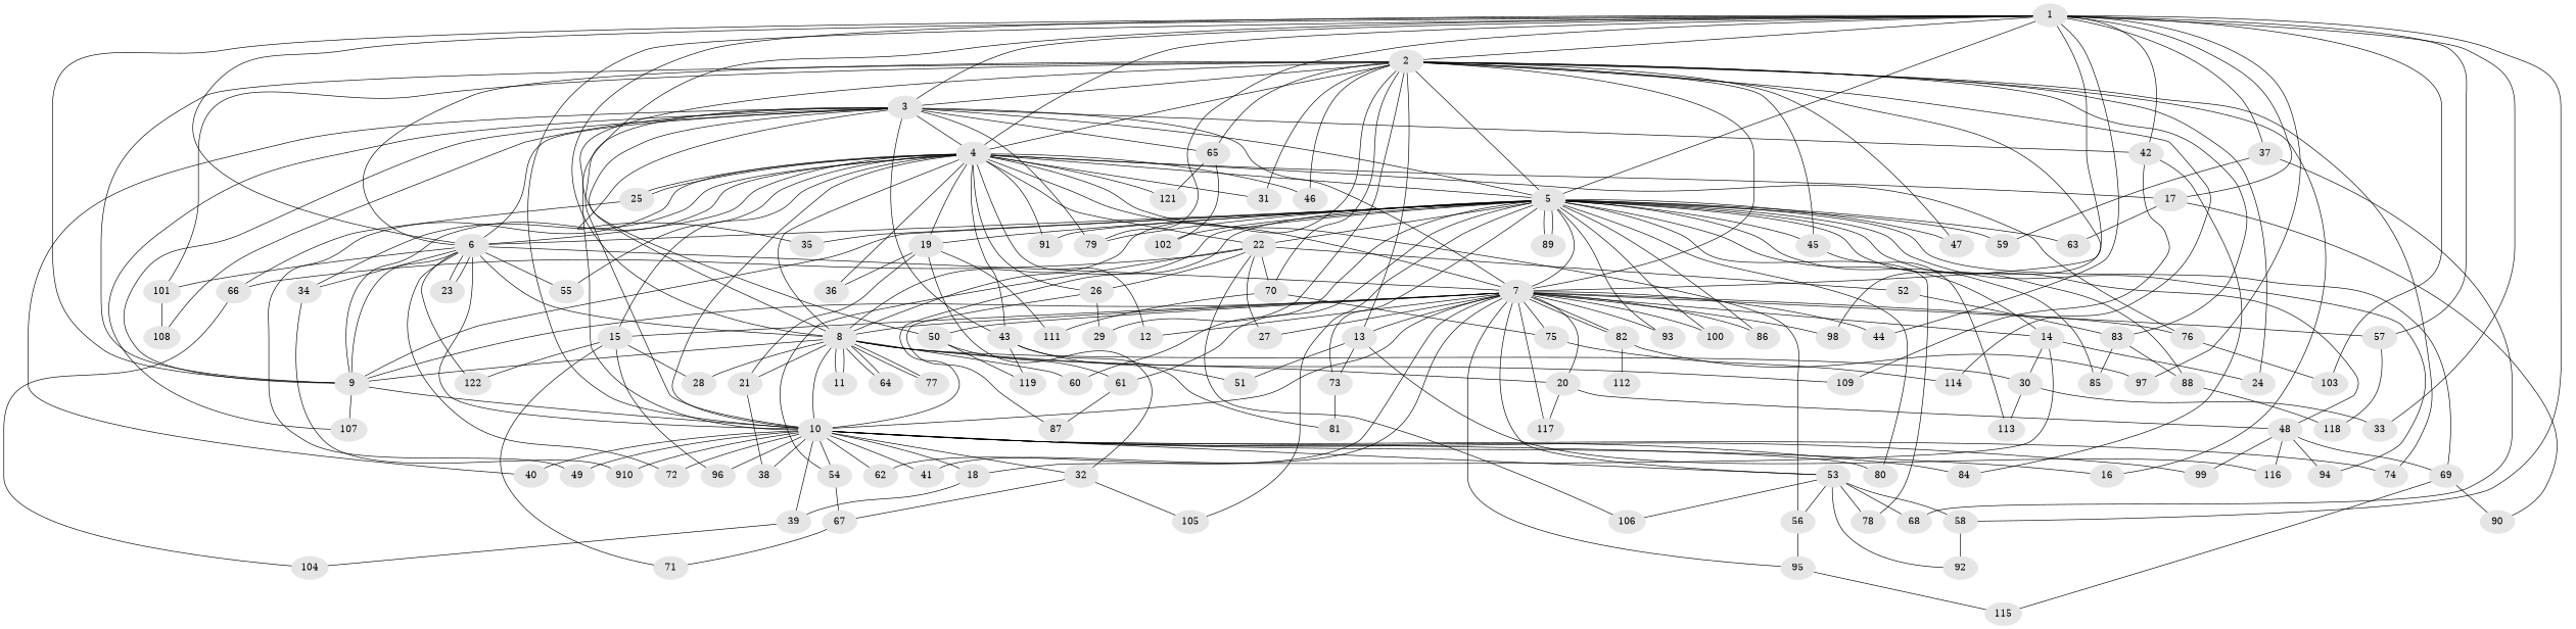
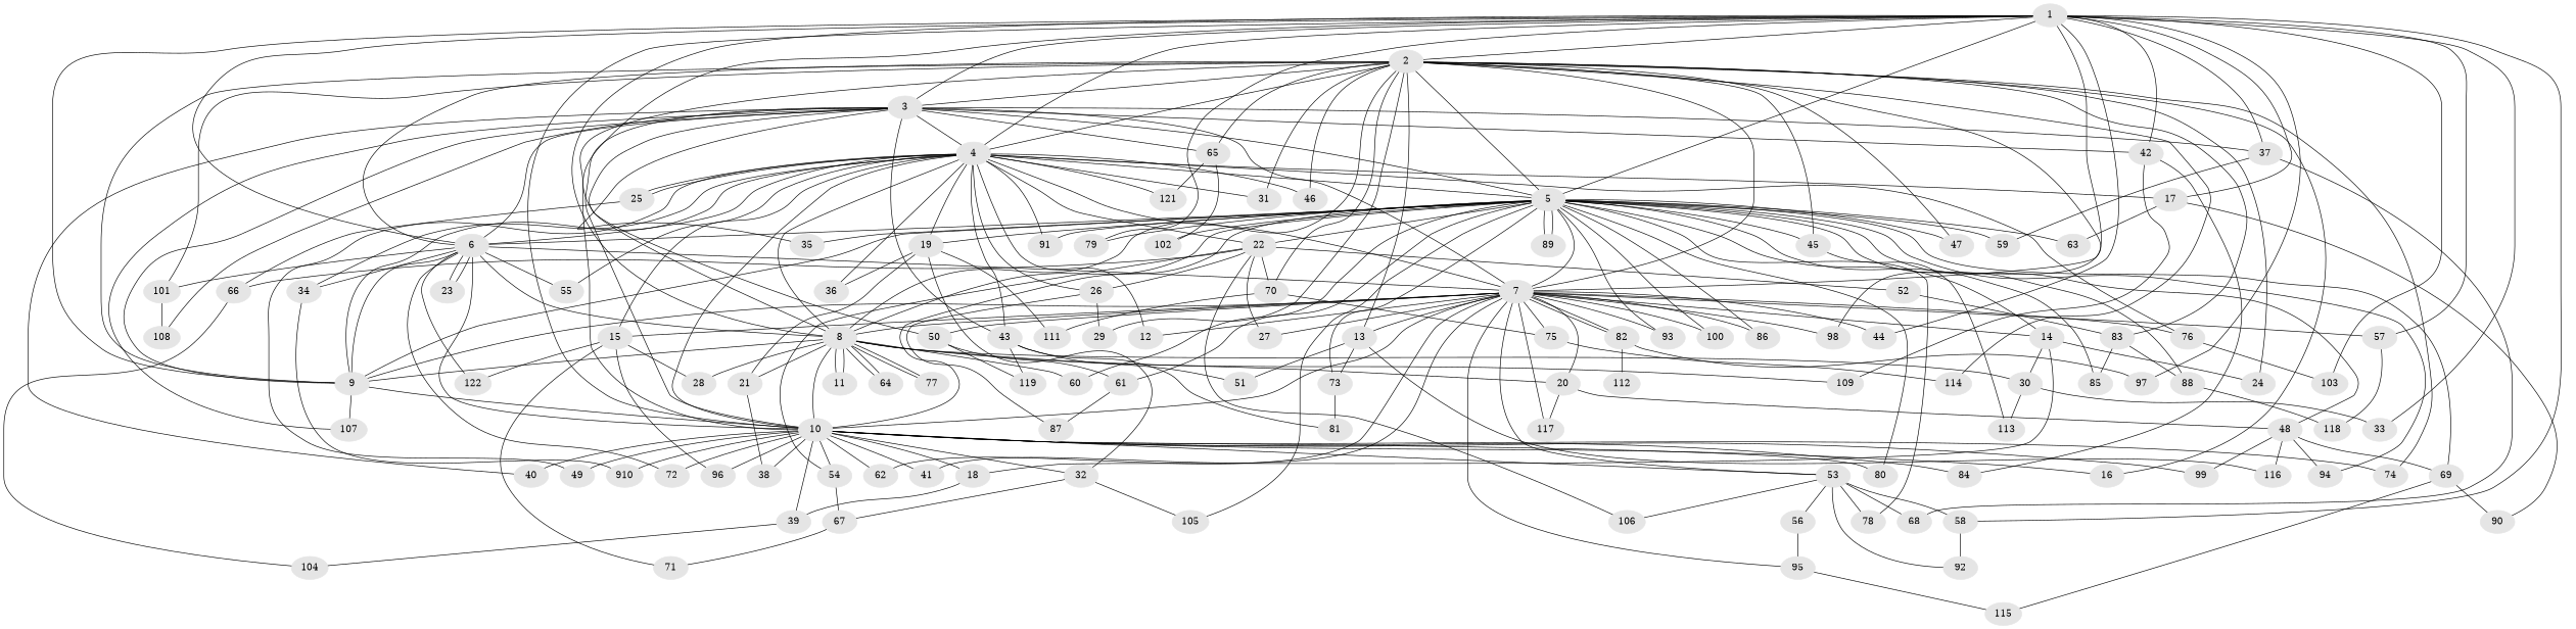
  graph {
    node [color=gray90 style=filled]
    1
    2
    3
    4
    5
    6
    7
    8
    9
    10
    17
    33
    37
    42
    44
    50
    57
    58
    79
    97
    103
    13
    16
    24
    29
    31
    45
    46
    47
    65
    70
    74
    83
    98
    101
    114
    35
    40
    43
    107
    108
    12
    15
    19
    22
    25
    26
    34
    36
    49
    55
    56
    76
    91
    121
    14
    48
    59
    60
    61
    63
    69
    73
    78
    80
    85
    86
    88
    89
    93
    94
    100
    102
    105
    23
    72
    122
    20
    27
    41
    53
    62
    75
    82
    95
    117
    11
    21
    28
    30
    64
    77
    109
    18
    32
    38
    39
    54
    84
    96
    99
    n102 [label=910]
    90
    68
    119
    118
    92
    51
    116
    113
    111
    81
    71
    52
    66
    106
    87
    115
    112
    67
    104
    1 -- 2
    1 -- 3
    1 -- 4
    1 -- 5
    1 -- 6
    1 -- 7
    1 -- 8
    1 -- 9
    1 -- 10
    1 -- 17
    1 -- 33
    1 -- 37
    1 -- 42
    1 -- 44
    1 -- 50
    1 -- 57
    1 -- 58
    1 -- 79
    1 -- 97
    1 -- 103
    2 -- 3
    2 -- 4
    2 -- 5
    2 -- 6
    2 -- 7
    2 -- 8
    2 -- 9
    2 -- 10
    2 -- 13
    2 -- 16
    2 -- 24
    2 -- 29
    2 -- 31
    2 -- 45
    2 -- 46
    2 -- 47
    2 -- 65
    2 -- 70
    2 -- 74
    2 -- 83
    2 -- 98
    2 -- 101
    2 -- 114
    3 -- 4
    3 -- 5
    3 -- 6
    3 -- 7
    3 -- 8
    3 -- 9
    3 -- 10
-   3 -- 79
+   3 -- 37
    3 -- 42
    3 -- 65
    3 -- 35
    3 -- 40
    3 -- 43
    3 -- 107
    3 -- 108
    4 -- 5
    4 -- 6
    4 -- 7
    4 -- 8
    4 -- 9
    4 -- 10
    4 -- 17
    4 -- 31
    4 -- 46
    4 -- 43
    4 -- 12
    4 -- 15
    4 -- 19
    4 -- 22
    4 -- 25
    4 -- 25
    4 -- 26
    4 -- 34
    4 -- 36
    4 -- 49
    4 -- 55
-   4 -- 56
    4 -- 76
    4 -- 91
    4 -- 121
    5 -- 6
    5 -- 7
    5 -- 8
    5 -- 9
    5 -- 10
    5 -- 79
    5 -- 45
    5 -- 47
    5 -- 35
    5 -- 19
    5 -- 22
    5 -- 91
    5 -- 14
    5 -- 48
    5 -- 59
    5 -- 60
    5 -- 61
    5 -- 63
    5 -- 69
    5 -- 73
    5 -- 78
    5 -- 80
    5 -- 85
    5 -- 86
    5 -- 88
    5 -- 89
    5 -- 89
    5 -- 93
    5 -- 94
    5 -- 100
    5 -- 102
    5 -- 105
    6 -- 7
    6 -- 8
    6 -- 9
    6 -- 10
    6 -- 101
    6 -- 34
    6 -- 55
    6 -- 23
    6 -- 23
    6 -- 72
    6 -- 122
    7 -- 8
    7 -- 9
    7 -- 10
    7 -- 44
    7 -- 50
    7 -- 57
    7 -- 13
    7 -- 98
    7 -- 12
    7 -- 15
    7 -- 76
    7 -- 14
    7 -- 86
    7 -- 93
    7 -- 100
    7 -- 20
    7 -- 27
    7 -- 41
    7 -- 53
    7 -- 62
    7 -- 75
    7 -- 82
    7 -- 82
    7 -- 95
    7 -- 117
    8 -- 9
    8 -- 10
    8 -- 60
    8 -- 20
    8 -- 11
    8 -- 11
    8 -- 21
    8 -- 28
    8 -- 30
    8 -- 64
    8 -- 64
    8 -- 77
    8 -- 77
    8 -- 109
    9 -- 10
    9 -- 107
    10 -- 16
    10 -- 74
    10 -- 40
    10 -- 49
    10 -- 80
    10 -- 72
    10 -- 41
    10 -- 53
    10 -- 62
    10 -- 18
    10 -- 32
    10 -- 38
    10 -- 39
    10 -- 54
    10 -- 84
    10 -- 96
    10 -- 99
    10 -- n102
    17 -- 63
    17 -- 90
    37 -- 59
    37 -- 68
    42 -- 109
    42 -- 84
    50 -- 61
    50 -- 119
    57 -- 118
    58 -- 92
    13 -- 73
    13 -- 51
    13 -- 116
    45 -- 113
    65 -- 121
    65 -- 102
    70 -- 75
    70 -- 111
    83 -- 85
    83 -- 88
    101 -- 108
    43 -- 119
    43 -- 51
    43 -- 81
    15 -- 122
    15 -- 28
    15 -- 96
    15 -- 71
    19 -- 36
    19 -- 21
    19 -- 32
    19 -- 111
    22 -- 70
    22 -- 26
    22 -- 27
    22 -- 54
    22 -- 52
    22 -- 66
    22 -- 106
    25 -- 66
    26 -- 29
    26 -- 87
    34 -- n102
    56 -- 95
    76 -- 103
    14 -- 24
    14 -- 30
    14 -- 18
    48 -- 69
    48 -- 94
    48 -- 99
    48 -- 116
    61 -- 87
    69 -- 90
    69 -- 115
    73 -- 81
    88 -- 118
    20 -- 48
    20 -- 117
    53 -- 58
    53 -- 56
    53 -- 78
    53 -- 68
    53 -- 92
    53 -- 106
    75 -- 114
    82 -- 97
    82 -- 112
    95 -- 115
    21 -- 38
    30 -- 33
    30 -- 113
    18 -- 39
    32 -- 105
    32 -- 67
    39 -- 104
    54 -- 67
    52 -- 83
    66 -- 104
    67 -- 71
  }
